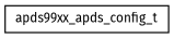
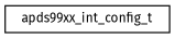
  digraph {
    rankdir=LR
    fontname="Fira Sans"
-   n1 [color=black fillcolor=white fontname="Fira Sans" fontsize=10 height=0.2 label=apds99xx_apds_config_t shape=record style=filled width=0.4]
+   n1 [color=black fillcolor=white fontname="Fira Sans" fontsize=10 height=0.2 label=apds99xx_int_config_t shape=record style=filled width=0.4]
  }
